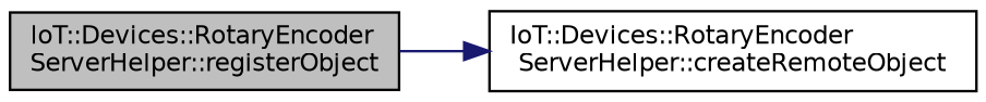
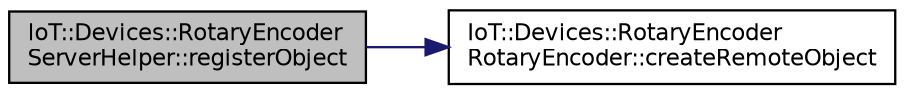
  digraph {
    rankdir=LR
    node [color=black fontname=Helvetica fontsize=10 shape=record style=filled]
    n1 [fillcolor=grey75 fontcolor=black height=0.2 label="IoT::Devices::RotaryEncoder\lServerHelper::registerObject" width=0.4]
-   n2 [fillcolor=white height=0.2 label="IoT::Devices::RotaryEncoder\lServerHelper::createRemoteObject" width=0.4]
+   n2 [fillcolor=white height=0.2 label="IoT::Devices::RotaryEncoder\lRotaryEncoder::createRemoteObject" width=0.4]
    n1 -> n2 [color=midnightblue fontname=Helvetica fontsize=10 labelfontname=Helvetica labelfontsize=10 style=solid]
  }
